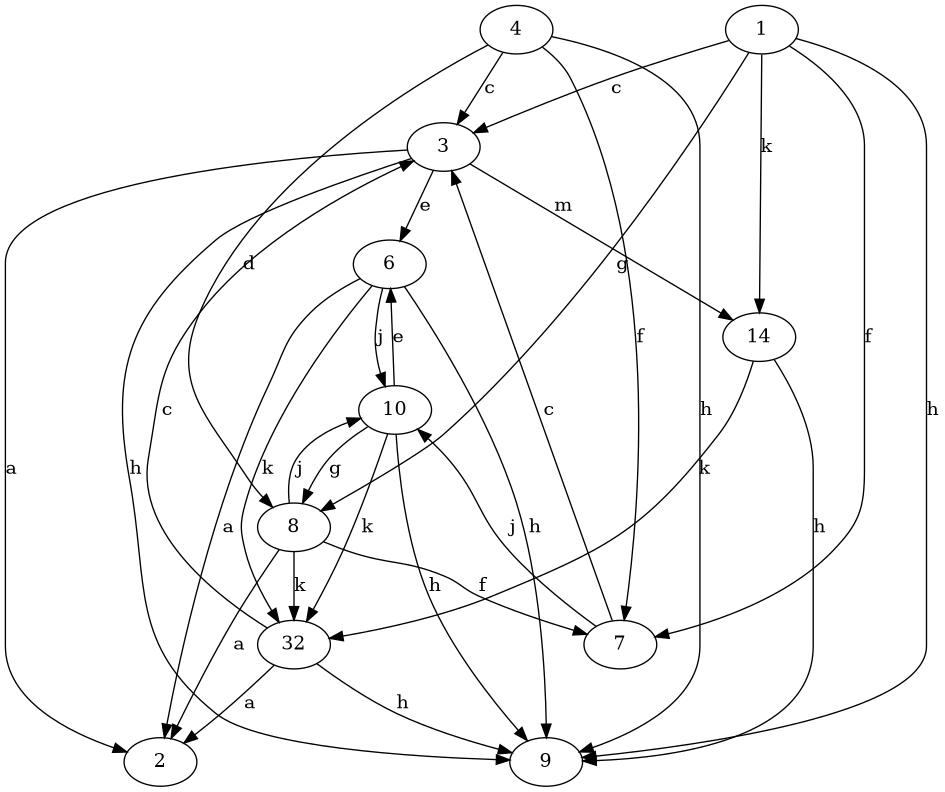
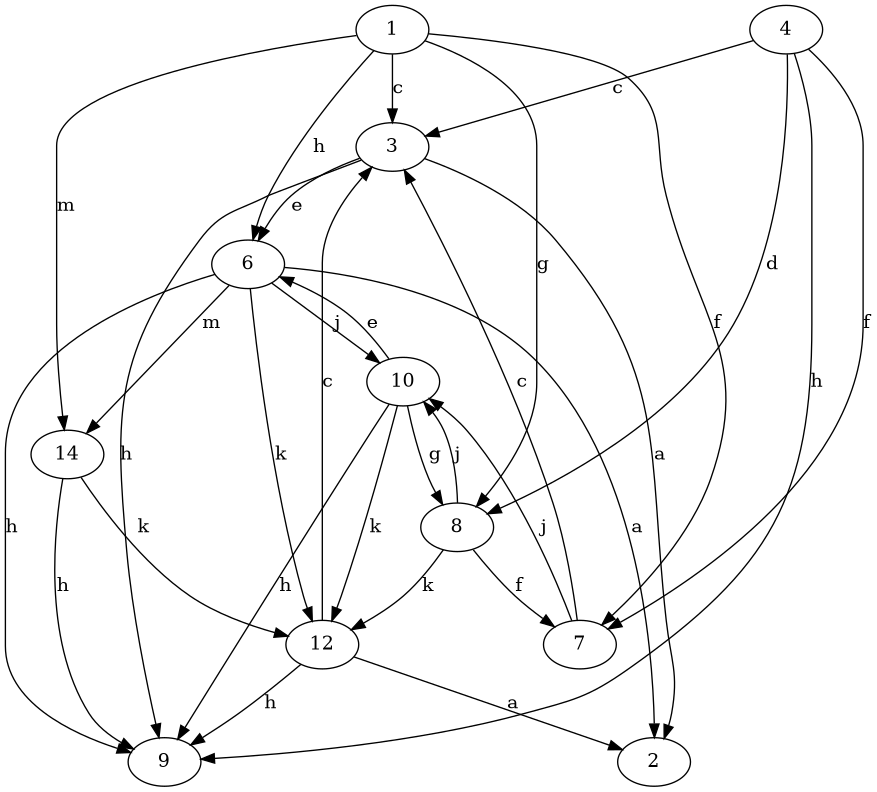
  strict digraph {
    1
    3
    7
    8
    9
    14
    2
    6
    10
-   12 [label=32]
+   12
    4
    1 -> 3 [label=c]
    1 -> 7 [label=f]
    1 -> 8 [label=g]
-   1 -> 9 [label=h]
-   1 -> 14 [label=k]
+   1 -> 6 [label=h]
+   1 -> 14 [label=m]
    3 -> 9 [label=h]
    3 -> 2 [label=a]
    3 -> 6 [label=e]
    7 -> 3 [label=c]
    7 -> 10 [label=j]
    8 -> 7 [label=f]
-   8 -> 2 [label=a]
    8 -> 10 [label=j]
    8 -> 12 [label=k]
    14 -> 9 [label=h]
    14 -> 12 [label=k]
    6 -> 9 [label=h]
-   3 -> 14 [label=m]
+   6 -> 14 [label=m]
    6 -> 2 [label=a]
    6 -> 10 [label=j]
    6 -> 12 [label=k]
    10 -> 8 [label=g]
    10 -> 9 [label=h]
    10 -> 6 [label=e]
    10 -> 12 [label=k]
    12 -> 3 [label=c]
    12 -> 9 [label=h]
    12 -> 2 [label=a]
    4 -> 3 [label=c]
    4 -> 7 [label=f]
    4 -> 8 [label=d]
    4 -> 9 [label=h]
  }
